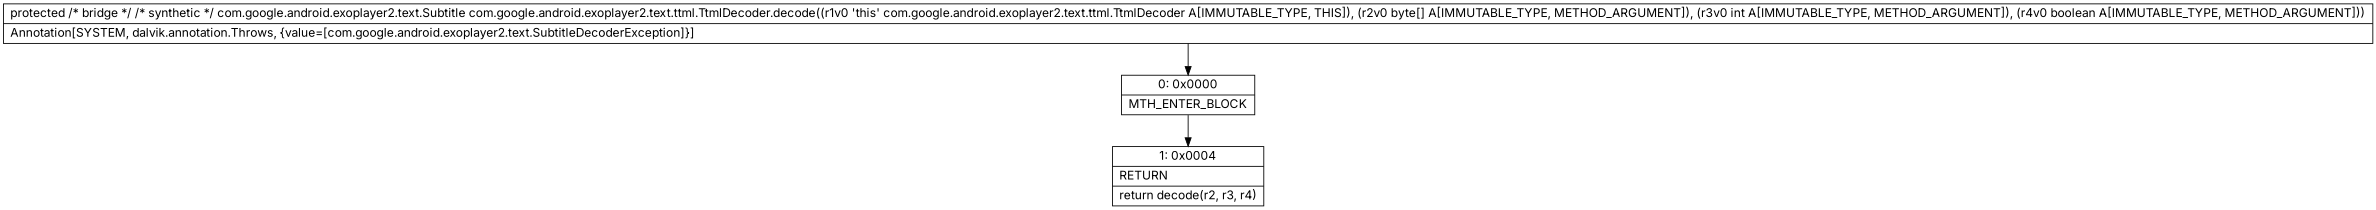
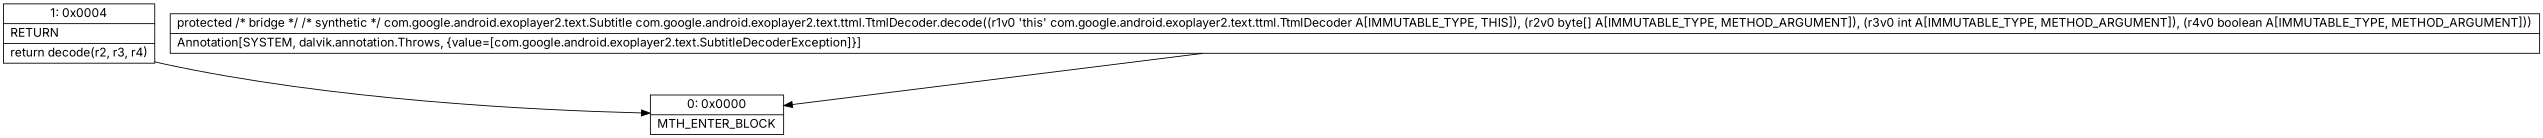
  digraph {
    fontname=Inter
    node [shape=record fontname=Inter]
    edge [fontname=Inter]
    n1 [label="{0\:\ 0x0000|MTH_ENTER_BLOCK\l}"]
    n2 [label="{1\:\ 0x0004|RETURN\l|return decode(r2, r3, r4)\l}"]
    n3 [label="{protected \/* bridge *\/ \/* synthetic *\/ com.google.android.exoplayer2.text.Subtitle com.google.android.exoplayer2.text.ttml.TtmlDecoder.decode((r1v0 'this' com.google.android.exoplayer2.text.ttml.TtmlDecoder A[IMMUTABLE_TYPE, THIS]), (r2v0 byte[] A[IMMUTABLE_TYPE, METHOD_ARGUMENT]), (r3v0 int A[IMMUTABLE_TYPE, METHOD_ARGUMENT]), (r4v0 boolean A[IMMUTABLE_TYPE, METHOD_ARGUMENT]))  | Annotation[SYSTEM, dalvik.annotation.Throws, \{value=[com.google.android.exoplayer2.text.SubtitleDecoderException]\}]\l}"]
-   n1 -> n2
+   n2 -> n1
    n3 -> n1
  }
